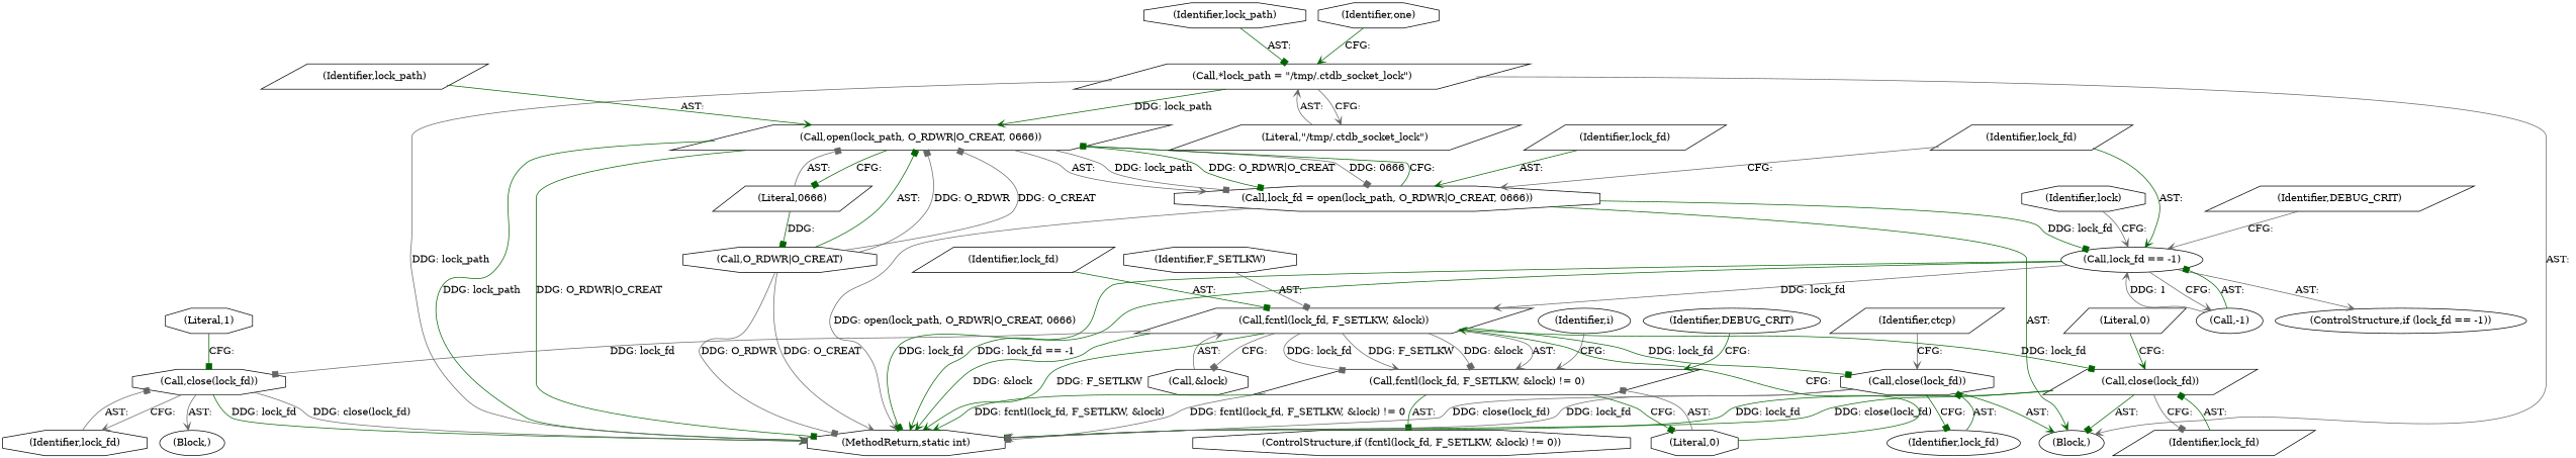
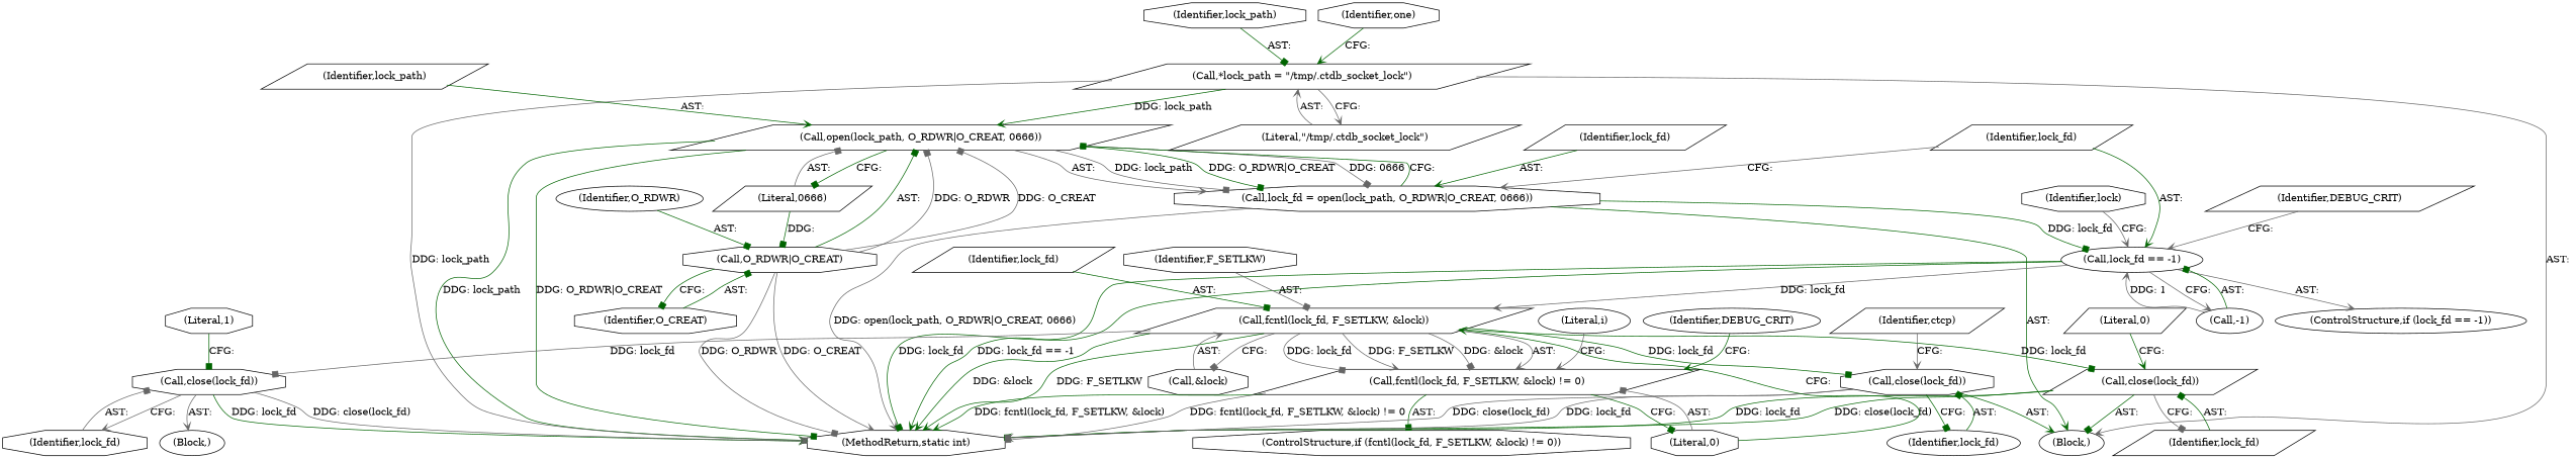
  digraph {
    node [shape=parallelogram]
    edge [arrowhead=box color=darkgreen]
    n1 [label="(Call,open(lock_path, O_RDWR|O_CREAT, 0666))"]
    n2 [label="(Call,lock_fd = open(lock_path, O_RDWR|O_CREAT, 0666))" shape=octagon]
    n3 [label="(Literal,0666)"]
    n4 [label="(MethodReturn,static int)" shape=octagon]
    n5 [label="(Block,)" shape=ellipse]
    n6 [label="(Call,lock_fd == -1)" shape=ellipse]
    n7 [label="(Call,O_RDWR|O_CREAT)" shape=octagon]
    n8 [label="(Call,*lock_path = \"/tmp/.ctdb_socket_lock\")"]
    n9 [label="(Literal,\"/tmp/.ctdb_socket_lock\")"]
+   n10 [label="(Identifier,O_CREAT)" shape=octagon]
    n11 [label="(Call,fcntl(lock_fd, F_SETLKW, &lock))"]
    n12 [label="(ControlStructure,if (lock_fd == -1))" shape=ellipse]
    n13 [label="(Call,-1)" shape=ellipse]
    n14 [label="(Call,fcntl(lock_fd, F_SETLKW, &lock) != 0)"]
    n15 [label="(Call,close(lock_fd))" shape=octagon]
    n16 [label="(Call,close(lock_fd))"]
    n17 [label="(Call,close(lock_fd))" shape=octagon]
    n18 [label="(Call,&lock)" shape=octagon]
    n19 [label="(ControlStructure,if (fcntl(lock_fd, F_SETLKW, &lock) != 0))" shape=octagon]
    n20 [label="(Literal,0)" shape=octagon]
    n21 [label="(Identifier,lock_fd)" shape=octagon]
    n22 [label="(Block,)" shape=ellipse]
    n23 [label="(Identifier,lock_fd)"]
    n24 [label="(Identifier,lock_fd)" shape=ellipse]
    n25 [label="(Identifier,ctcp)"]
    n26 [label="(Identifier,lock_path)"]
    n27 [label="(Identifier,lock_path)" shape=octagon]
    n28 [label="(Identifier,lock_fd)"]
    n29 [label="(Literal,1)" shape=octagon]
    n30 [label="(Identifier,F_SETLKW)" shape=octagon]
    n31 [label="(Identifier,DEBUG_CRIT)"]
    n32 [label="(Identifier,DEBUG_CRIT)" shape=ellipse]
    n33 [label="(Literal,0)"]
+   n34 [label="(Identifier,O_RDWR)" shape=ellipse]
    n35 [label="(Identifier,lock)" shape=octagon]
    n36 [label="(Identifier,one)" shape=octagon]
    n37 [label="(Identifier,lock_fd)"]
    n38 [label="(Identifier,lock_fd)"]
-   n39 [label="(Identifier,i)" shape=ellipse]
+   n39 [label="(Literal,i)" shape=ellipse]
    n1 -> n2 [arrowhead=vee color=gray40 label="AST: "]
    n1 -> n2 [color=gray40 label="DDG: lock_path"]
    n1 -> n2 [label="DDG: O_RDWR|O_CREAT"]
    n1 -> n2 [color=gray40 label="DDG: 0666"]
    n1 -> n3 [label="CFG: "]
    n1 -> n4 [arrowhead=vee label="DDG: lock_path"]
    n1 -> n4 [label="DDG: O_RDWR|O_CREAT"]
    n2 -> n1 [label="CFG: "]
    n2 -> n4 [arrowhead=vee color=gray40 label="DDG: open(lock_path, O_RDWR|O_CREAT, 0666)"]
    n2 -> n5 [arrowhead=vee label="AST: "]
    n2 -> n6 [label="DDG: lock_fd"]
    n3 -> n1 [color=gray40 label="AST: "]
    n3 -> n7 [label="DDG: "]
    n6 -> n4 [label="DDG: lock_fd"]
    n6 -> n4 [arrowhead=vee label="DDG: lock_fd == -1"]
    n6 -> n11 [arrowhead=vee color=gray40 label="DDG: lock_fd"]
    n6 -> n12 [arrowhead=vee color=gray40 label="AST: "]
    n6 -> n13 [arrowhead=vee color=gray40 label="CFG: "]
    n7 -> n1 [label="AST: "]
    n7 -> n1 [color=gray40 label="DDG: O_RDWR"]
    n7 -> n1 [color=gray40 label="DDG: O_CREAT"]
    n7 -> n4 [arrowhead=vee color=gray40 label="DDG: O_CREAT"]
    n7 -> n4 [color=gray40 label="DDG: O_RDWR"]
+   n7 -> n10 [label="CFG: "]
    n8 -> n1 [arrowhead=vee label="DDG: lock_path"]
    n8 -> n4 [color=gray40 label="DDG: lock_path"]
    n8 -> n5 [arrowhead=vee color=gray40 label="AST: "]
    n8 -> n9 [arrowhead=vee color=gray40 label="CFG: "]
    n9 -> n8 [arrowhead=vee color=gray40 label="AST: "]
+   n10 -> n7 [label="AST: "]
    n11 -> n4 [arrowhead=vee label="DDG: &lock"]
    n11 -> n4 [arrowhead=vee label="DDG: F_SETLKW"]
    n11 -> n14 [arrowhead=vee color=gray40 label="AST: "]
    n11 -> n14 [color=gray40 label="DDG: lock_fd"]
    n11 -> n14 [arrowhead=vee color=gray40 label="DDG: F_SETLKW"]
    n11 -> n14 [color=gray40 label="DDG: &lock"]
    n11 -> n15 [color=gray40 label="DDG: lock_fd"]
    n11 -> n16 [label="DDG: lock_fd"]
    n11 -> n17 [label="DDG: lock_fd"]
    n11 -> n18 [color=gray40 label="CFG: "]
    n13 -> n6 [label="AST: "]
    n13 -> n6 [arrowhead=vee color=gray40 label="DDG: 1"]
    n14 -> n4 [arrowhead=vee label="DDG: fcntl(lock_fd, F_SETLKW, &lock)"]
    n14 -> n4 [color=gray40 label="DDG: fcntl(lock_fd, F_SETLKW, &lock) != 0"]
    n14 -> n19 [label="AST: "]
    n14 -> n20 [label="CFG: "]
    n15 -> n4 [arrowhead=vee label="DDG: lock_fd"]
    n15 -> n4 [arrowhead=vee color=gray40 label="DDG: close(lock_fd)"]
    n15 -> n21 [arrowhead=vee color=gray40 label="CFG: "]
    n15 -> n22 [arrowhead=vee color=gray40 label="AST: "]
    n16 -> n4 [arrowhead=vee label="DDG: close(lock_fd)"]
    n16 -> n4 [label="DDG: lock_fd"]
    n16 -> n5 [label="AST: "]
    n16 -> n23 [color=gray40 label="CFG: "]
    n17 -> n4 [color=gray40 label="DDG: lock_fd"]
    n17 -> n4 [arrowhead=vee color=gray40 label="DDG: close(lock_fd)"]
    n17 -> n5 [arrowhead=vee label="AST: "]
    n17 -> n24 [label="CFG: "]
    n18 -> n11 [arrowhead=vee color=gray40 label="AST: "]
    n20 -> n11 [arrowhead=vee label="CFG: "]
    n20 -> n14 [color=gray40 label="AST: "]
    n21 -> n15 [color=gray40 label="AST: "]
    n23 -> n16 [label="AST: "]
    n24 -> n17 [label="AST: "]
    n25 -> n17 [arrowhead=vee color=gray40 label="CFG: "]
    n26 -> n1 [arrowhead=vee label="AST: "]
    n27 -> n8 [label="AST: "]
    n28 -> n11 [label="AST: "]
    n29 -> n15 [label="CFG: "]
    n30 -> n11 [color=gray40 label="AST: "]
    n31 -> n6 [arrowhead=vee color=gray40 label="CFG: "]
    n32 -> n14 [arrowhead=vee label="CFG: "]
    n33 -> n16 [arrowhead=vee label="CFG: "]
+   n34 -> n7 [label="AST: "]
    n35 -> n6 [arrowhead=vee color=gray40 label="CFG: "]
    n36 -> n8 [arrowhead=vee label="CFG: "]
    n37 -> n2 [arrowhead=vee label="AST: "]
    n38 -> n2 [arrowhead=vee color=gray40 label="CFG: "]
    n38 -> n6 [arrowhead=vee label="AST: "]
    n39 -> n14 [arrowhead=vee color=gray40 label="CFG: "]
  }
